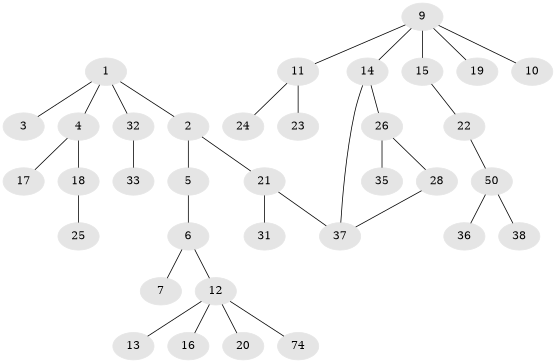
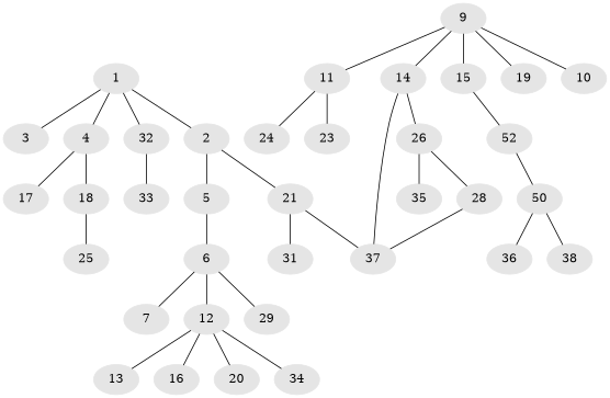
  graph {
    node [color=gray90 style=filled]
    edge [weight=1.0]
    1
    2
    3
    4
    32
    5
    21
    18
    17
    25
    33
    6
    37
    31
    7
    12
+   29
    13
    16
    20
-   34 [label=74]
+   34
    9
    10
    11
    14
    15
    19
    23
    24
    26
-   22
+   22 [label=52]
    28
    35
    n34 [label=50]
    36
    38
    1 -- 2
    1 -- 3
    1 -- 4
    1 -- 32
    2 -- 5
    2 -- 21
    4 -- 18
    4 -- 17
    32 -- 33
    5 -- 6
    21 -- 37
    21 -- 31
    18 -- 25
    6 -- 7
    6 -- 12
+   6 -- 29
    12 -- 13
    12 -- 16
    12 -- 20
    12 -- 34
    9 -- 10
    9 -- 11
    9 -- 14
    9 -- 15
    9 -- 19
    11 -- 23
    11 -- 24
    14 -- 37
    14 -- 26
    15 -- 22
    26 -- 28
    26 -- 35
    22 -- n34
    28 -- 37
    n34 -- 36
    n34 -- 38
  }
